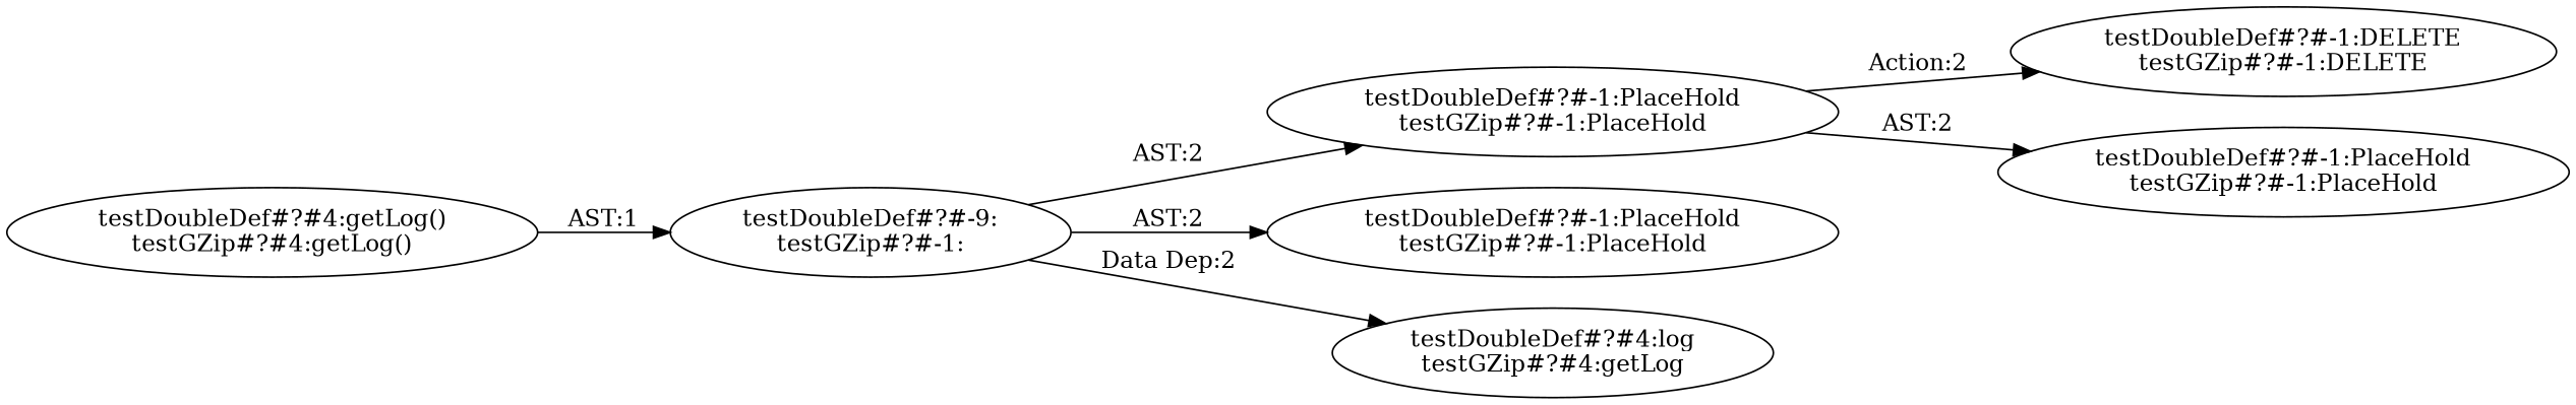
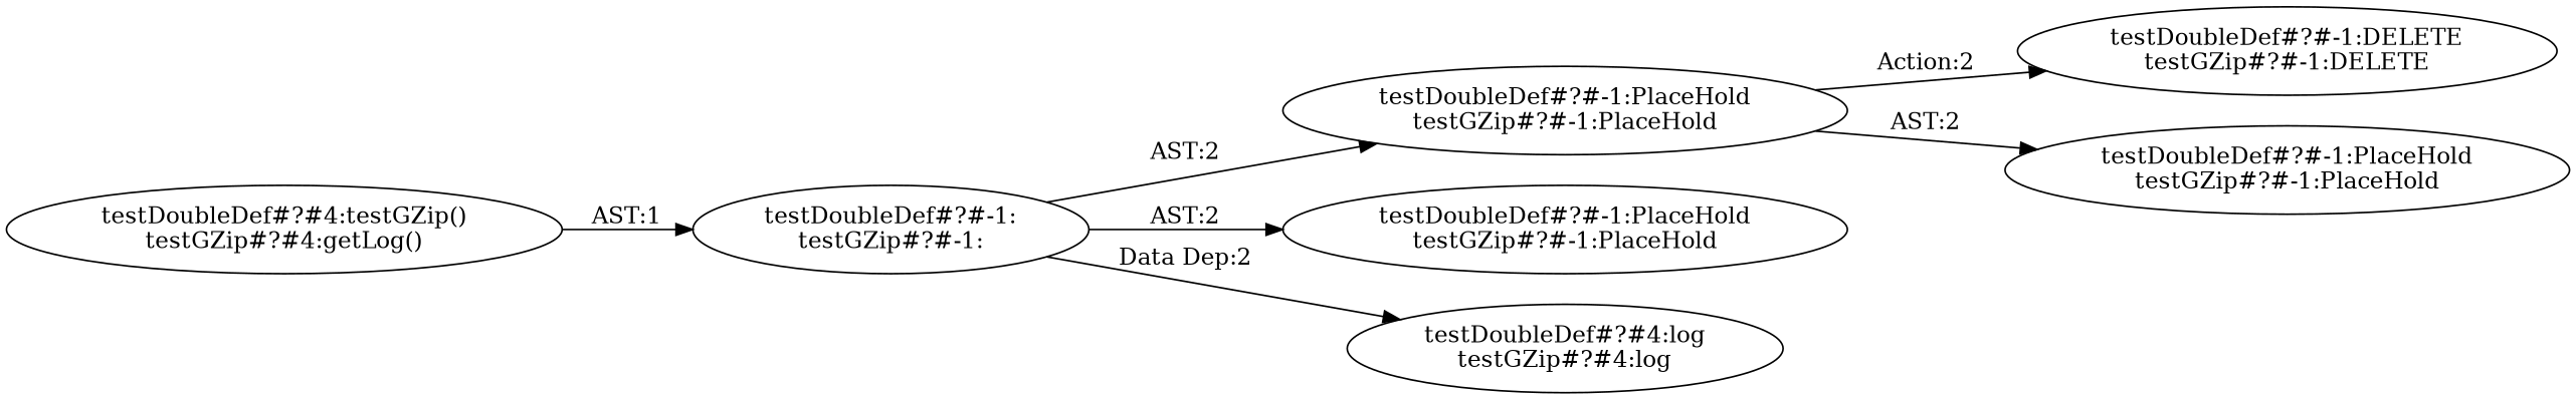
  digraph {
    rankdir=LR
    node [shape=ellipse]
    n1 [label="testDoubleDef#?#-1:DELETE\ntestGZip#?#-1:DELETE"]
    n2 [label="testDoubleDef#?#-1:PlaceHold\ntestGZip#?#-1:PlaceHold"]
    n3 [label="testDoubleDef#?#-1:PlaceHold\ntestGZip#?#-1:PlaceHold"]
-   n4 [label="testDoubleDef#?#-9:\ntestGZip#?#-1:"]
+   n4 [label="testDoubleDef#?#-1:\ntestGZip#?#-1:"]
    n5 [label="testDoubleDef#?#-1:PlaceHold\ntestGZip#?#-1:PlaceHold"]
-   n6 [label="testDoubleDef#?#4:log\ntestGZip#?#4:getLog"]
-   n7 [label="testDoubleDef#?#4:getLog()\ntestGZip#?#4:getLog()"]
+   n6 [label="testDoubleDef#?#4:log\ntestGZip#?#4:log"]
+   n7 [label="testDoubleDef#?#4:testGZip()\ntestGZip#?#4:getLog()"]
    n2 -> n1 [label="Action:2"]
    n2 -> n3 [label="AST:2"]
    n4 -> n2 [label="AST:2"]
    n4 -> n5 [label="AST:2"]
    n4 -> n6 [label="Data Dep:2"]
    n7 -> n4 [label="AST:1"]
  }
